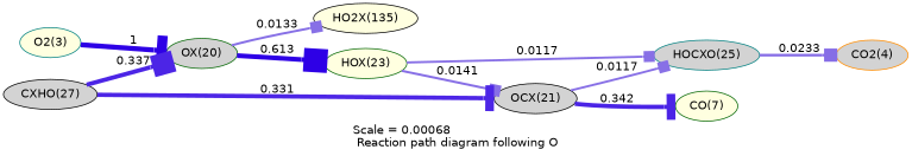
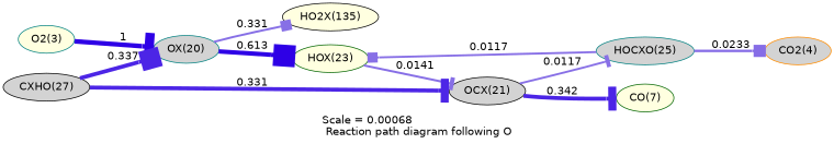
  digraph {
    fontname=Helvetica
    label="Scale = 0.00068\l Reaction path diagram following O"
    rankdir=LR
    node [color=darkgreen fillcolor=lightgrey fontname=Helvetica style=filled]
    edge [arrowhead=box arrowsize=1.32 color="0.7, 0.512, 0.9" fontname=Helvetica penwidth=2.64]
    n1 [color=teal fillcolor=lightyellow label="O2(3)"]
-   n2 [label="OX(20)"]
+   n2 [color=teal label="OX(20)"]
    n3 [fillcolor=lightyellow label="HOX(23)"]
    n4 [color=black fillcolor=lightyellow label="HO2X(135)"]
    n5 [color=black label="OCX(21)"]
    n6 [color=teal label="HOCXO(25)"]
    n7 [color=black label="CXHO(27)"]
    n8 [fillcolor=lightyellow label="CO(7)"]
    n9 [color=darkorange label="CO2(4)"]
    n1 -> n2 [arrowhead=tee arrowsize=3 color="0.7, 1.5, 0.9" label=" 1" penwidth=6]
    n2 -> n3 [arrowsize=2.84 color="0.7, 1.16, 0.9" label=" 0.613" penwidth=5.68]
-   n2 -> n4 [arrowsize=1.37 color="0.7, 0.513, 0.9" label=" 0.0133" penwidth=2.74]
-   n3 -> n5 [arrowsize=1.39 color="0.7, 0.514, 0.9" label=" 0.0141" penwidth=2.78]
-   n3 -> n6 [label=" 0.0117"]
-   n5 -> n6 [label=" 0.0117"]
+   n2 -> n4 [arrowsize=1.37 color="0.7, 0.513, 0.9" label=" 0.331" penwidth=2.74]
+   n3 -> n5 [arrowhead=tee arrowsize=1.39 color="0.7, 0.514, 0.9" label=" 0.0141" penwidth=2.78]
+   n6 -> n3 [label=" 0.0117"]
+   n5 -> n6 [arrowhead=tee label=" 0.0117"]
    n5 -> n8 [arrowhead=tee arrowsize=2.59 color="0.7, 0.842, 0.9" label=" 0.342" penwidth=5.19]
    n6 -> n9 [arrowsize=1.58 color="0.7, 0.523, 0.9" label=" 0.0233" penwidth=3.16]
    n7 -> n2 [arrowsize=2.59 color="0.7, 0.837, 0.9" label=" 0.337" penwidth=5.18]
    n7 -> n5 [arrowhead=tee arrowsize=2.58 color="0.7, 0.831, 0.9" label=" 0.331" penwidth=5.17]
  }
